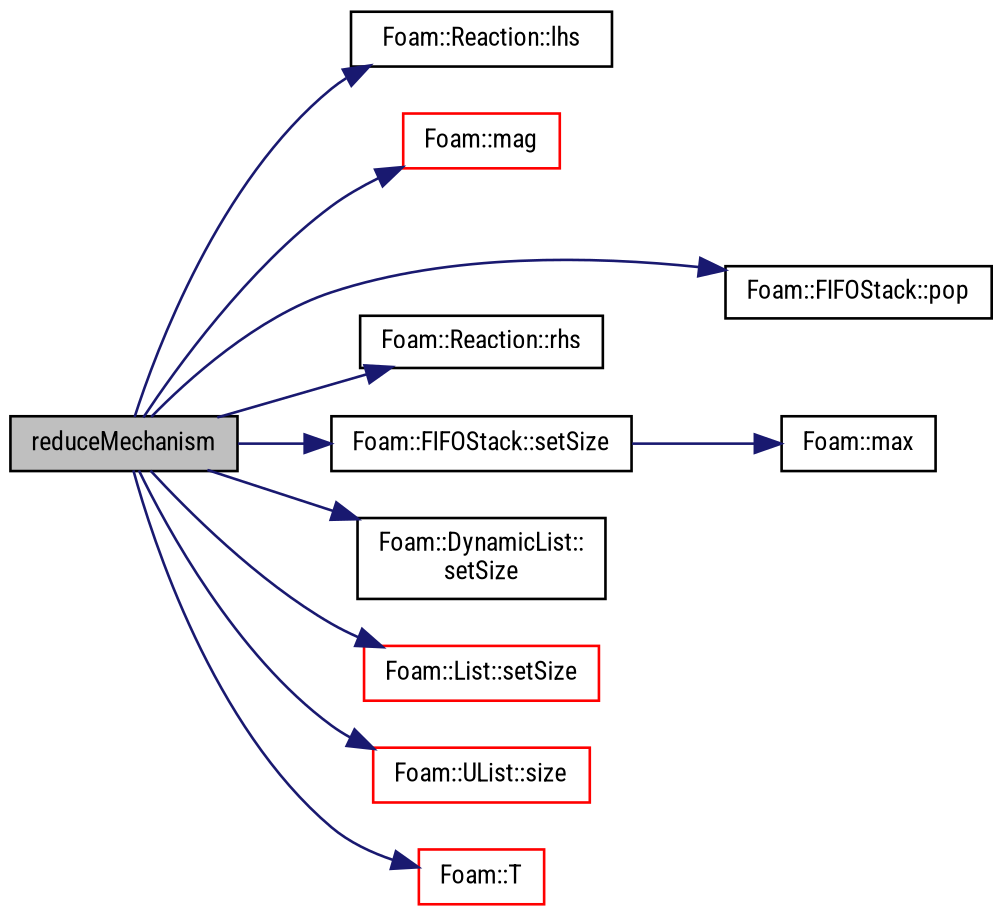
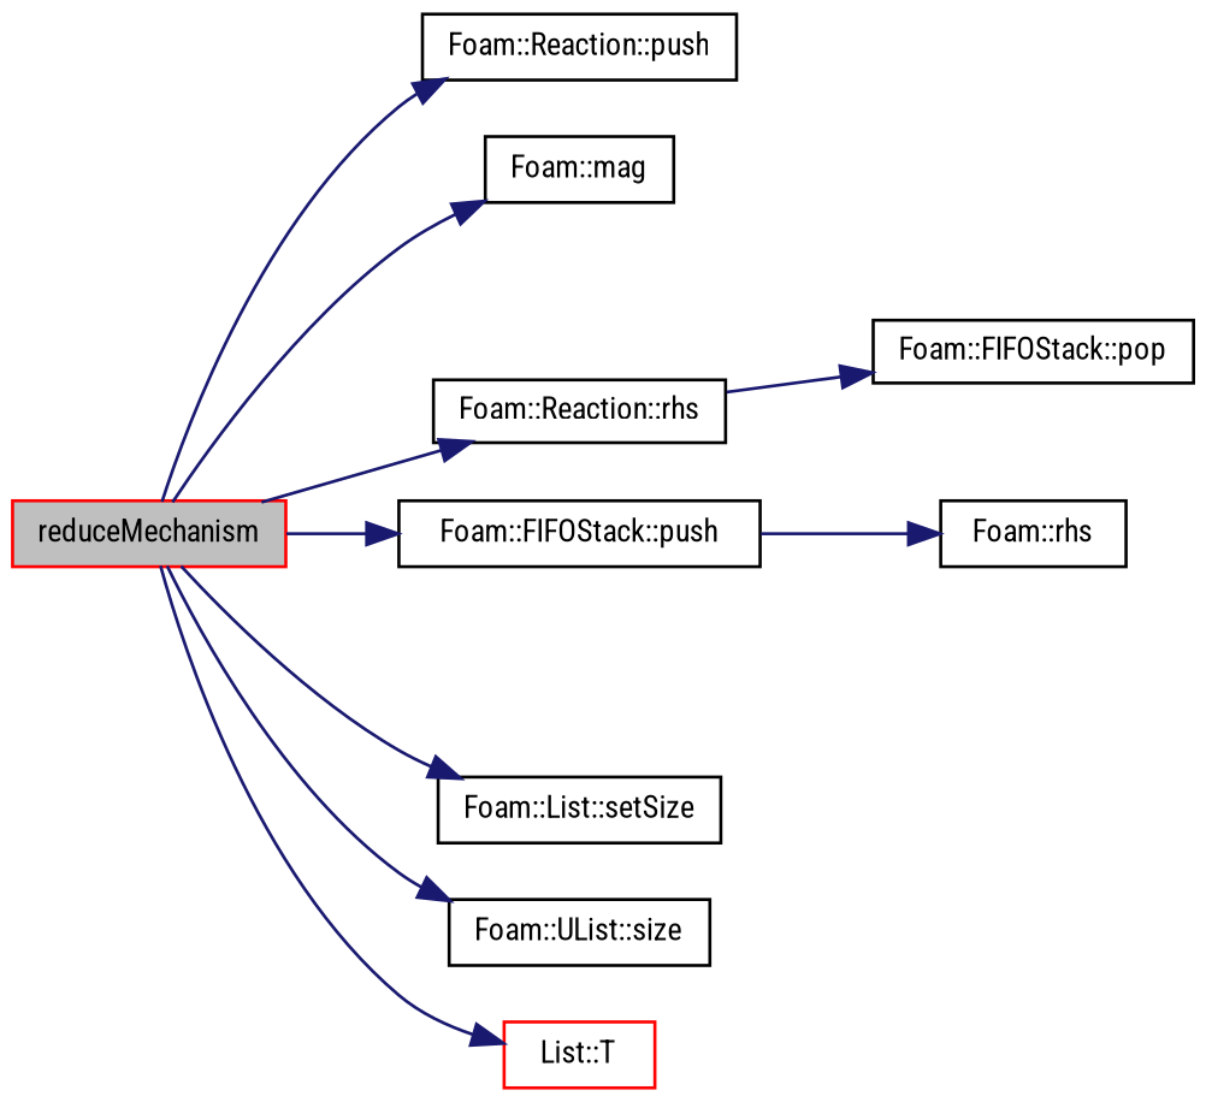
  digraph {
    fontname="Roboto Condensed"
    rankdir=LR
    node [color=black fontname="Roboto Condensed" fontsize=10 shape=record]
    edge [color=midnightblue fontname="Roboto Condensed" fontsize=10 labelfontname=Helvetica labelfontsize=10 style=solid]
-   n1 [fillcolor=grey75 fontcolor=black height=0.2 label=reduceMechanism style=filled width=0.4]
-   n2 [height=0.2 label="Foam::Reaction::lhs" width=0.4]
-   n3 [color=red height=0.2 label="Foam::mag" width=0.4]
+   n1 [color=red fillcolor=grey75 fontcolor=black height=0.2 label=reduceMechanism style=filled width=0.4]
+   n2 [height=0.2 label="Foam::Reaction::push" width=0.4]
+   n3 [height=0.2 label="Foam::mag" width=0.4]
    n4 [height=0.2 label="Foam::FIFOStack::pop" width=0.4]
-   n5 [height=0.2 label="Foam::FIFOStack::setSize" width=0.4]
+   n5 [height=0.2 label="Foam::FIFOStack::push" width=0.4]
    n6 [height=0.2 label="Foam::Reaction::rhs" width=0.4]
-   n7 [height=0.2 label="Foam::DynamicList::\lsetSize" width=0.4]
-   n8 [color=red height=0.2 label="Foam::List::setSize" width=0.4]
-   n9 [color=red height=0.2 label="Foam::UList::size" width=0.4]
-   n10 [color=red height=0.2 label="Foam::T" width=0.4]
-   n11 [height=0.2 label="Foam::max" width=0.4]
+   n8 [height=0.2 label="Foam::List::setSize" width=0.4]
+   n9 [height=0.2 label="Foam::UList::size" width=0.4]
+   n10 [color=red height=0.2 label="List::T" width=0.4]
+   n11 [height=0.2 label="Foam::rhs" width=0.4]
    n1 -> n2
    n1 -> n3
-   n1 -> n4
+   n6 -> n4
    n1 -> n5
    n1 -> n6
-   n1 -> n7
    n1 -> n8
    n1 -> n9
    n1 -> n10
    n5 -> n11
  }
